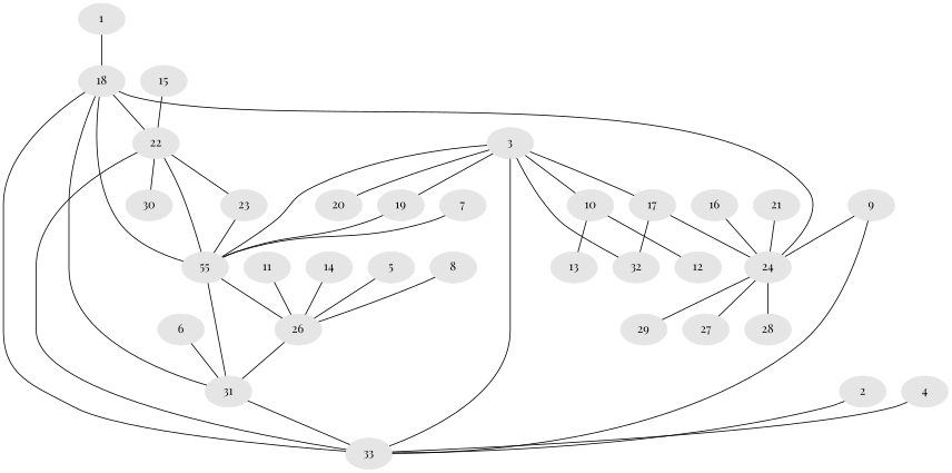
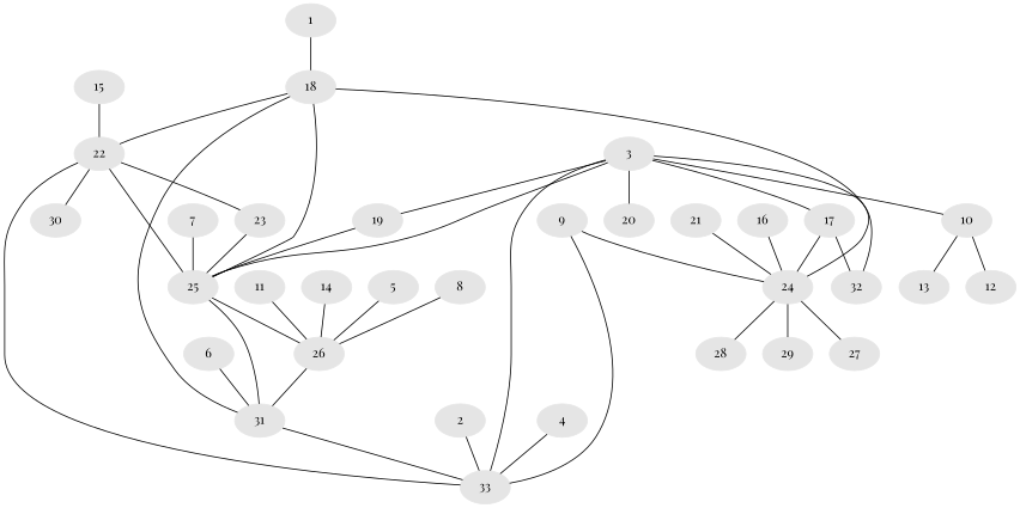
  graph {
    fontname="Playfair Display"
    node [color=gray90 fontname="Playfair Display" style=filled]
    edge [fontname="Playfair Display" weight=1.0]
    1
    18
    33
-   25 [label=55]
+   25
    31
    24
    22
    2
    3
    10
    17
    19
    20
    32
    12
    13
    26
    4
    5
    6
    7
    8
    9
    27
    28
    29
    11
    14
    15
    23
    30
    16
    21
    1 -- 18
-   18 -- 33 [weight=2.0]
    18 -- 25 [weight=2.0]
    18 -- 31
    18 -- 24 [weight=2.0]
    18 -- 22 [weight=2.0]
    25 -- 31
    25 -- 26
    31 -- 33
    24 -- 27
    24 -- 28
    24 -- 29
    22 -- 33
    22 -- 25 [weight=2.0]
    22 -- 23
    22 -- 30
    2 -- 33
    3 -- 33
    3 -- 25
    3 -- 10
    3 -- 17
    3 -- 19
    3 -- 20
    3 -- 32
    10 -- 12
    10 -- 13
    17 -- 24
    17 -- 32
    19 -- 25
    26 -- 31
    4 -- 33
    5 -- 26
    6 -- 31
    7 -- 25
    8 -- 26
    9 -- 33
    9 -- 24
    11 -- 26
    14 -- 26
    15 -- 22
    23 -- 25
    16 -- 24
    21 -- 24
  }
